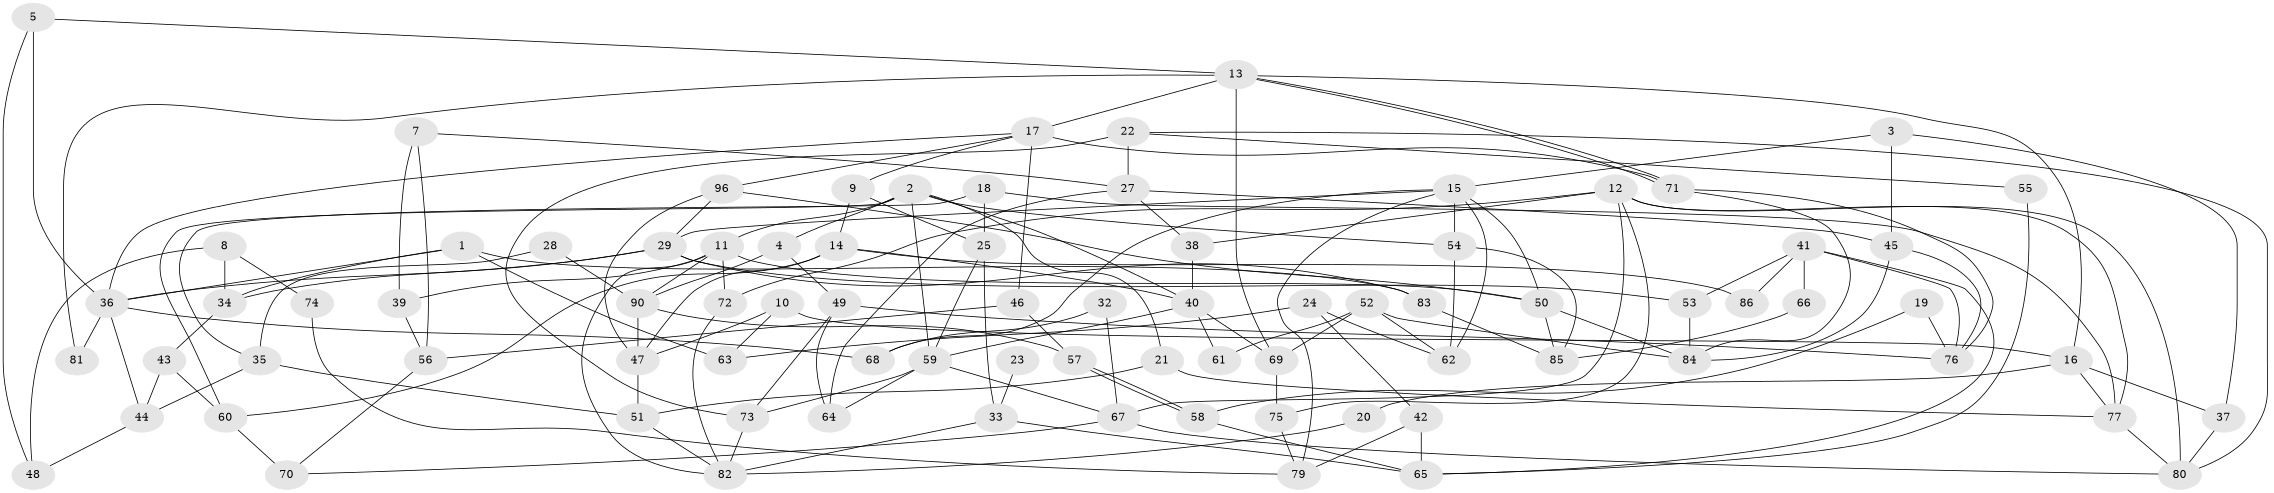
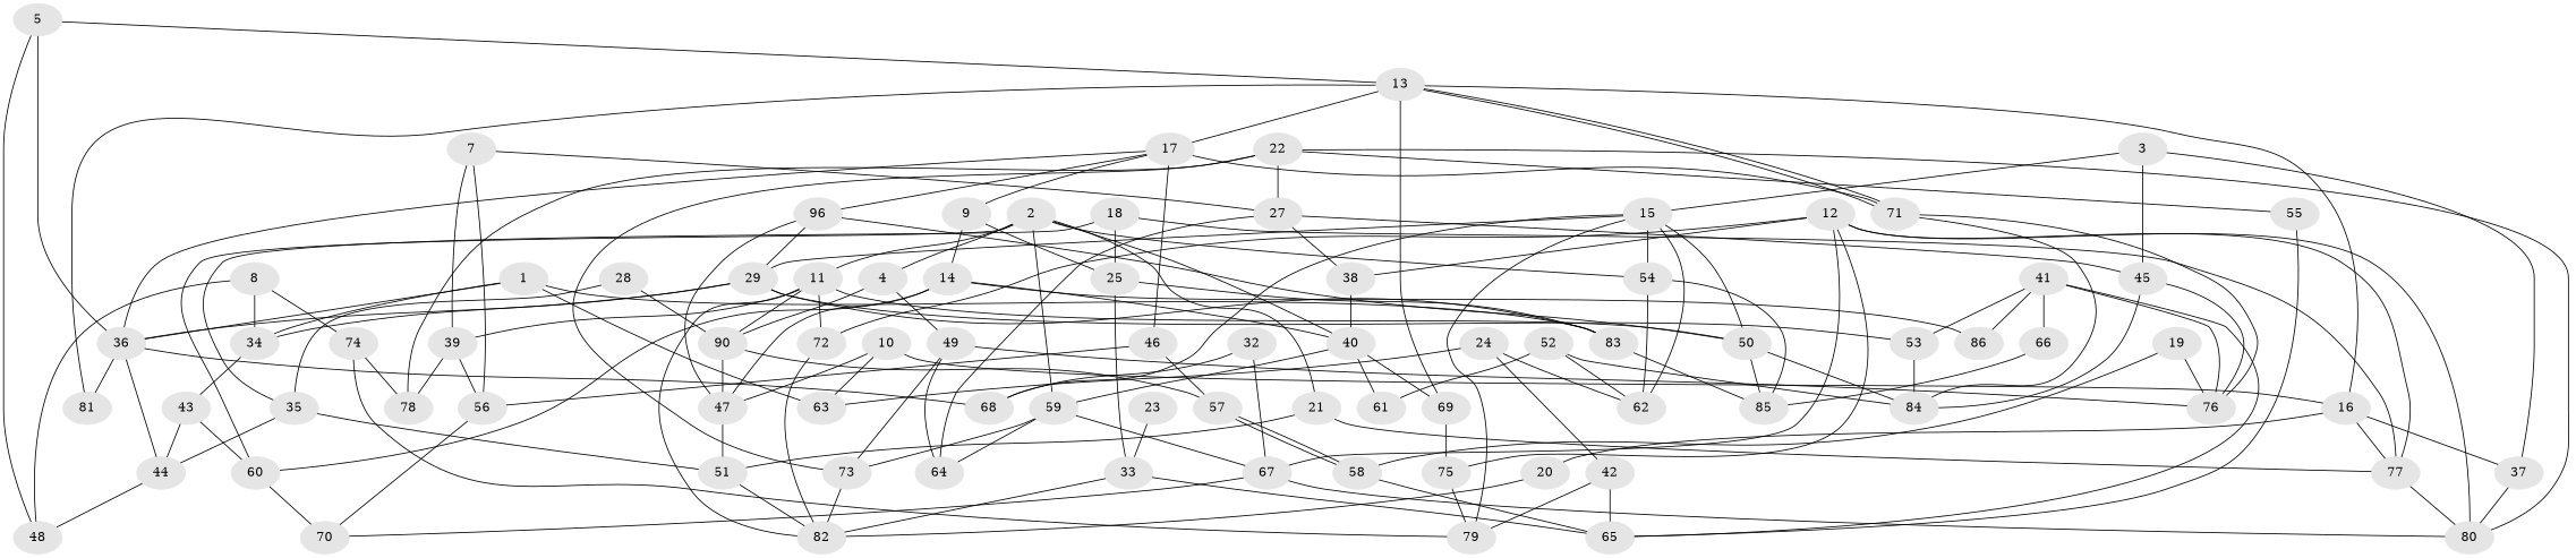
  graph {
    node [color=gray90 style=filled]
    1
    34
    36
    63
    83
    43
    81
    68
    44
    85
    2
    4
    11
    21
    40
    54
    59
    60
    n19 [label=90]
    49
    72
    39
    50
    82
    77
    51
    69
    61
    62
    67
    73
    64
    70
    3
    15
    37
    45
    29
    79
    80
    76
    84
    47
    57
    5
    13
    48
    16
    17
    71
    22
    55
    27
+   78
    65
    7
    56
    38
    8
    74
    9
    14
    25
    86
    33
    10
    20
    12
    75
    n70 [label=96]
    46
    53
    28
    35
    18
    19
    58
    23
    24
    42
    52
    32
    41
    66
    1 -- 34
    1 -- 36
    1 -- 63
    1 -- 83
    34 -- 43
    36 -- 81
    36 -- 68
    36 -- 44
    83 -- 85
    43 -- 44
    43 -- 60
    44 -- 48
    2 -- 4
    2 -- 11
    2 -- 21
    2 -- 40
    2 -- 54
    2 -- 59
    2 -- 60
    4 -- n19
    4 -- 49
    11 -- n19
    11 -- 72
    11 -- 39
    11 -- 50
    11 -- 82
    21 -- 77
    21 -- 51
    40 -- 59
    40 -- 69
    40 -- 61
    54 -- 85
    54 -- 62
    59 -- 67
    59 -- 73
    59 -- 64
    60 -- 70
    n19 -- 47
    n19 -- 57
    49 -- 73
    49 -- 64
    49 -- 76
    72 -- 82
+   39 -- 78
    39 -- 56
    50 -- 85
    50 -- 84
    77 -- 80
    51 -- 82
    69 -- 75
    67 -- 70
    67 -- 80
    73 -- 82
    3 -- 15
    3 -- 37
    3 -- 45
    15 -- 68
    15 -- 54
    15 -- 50
    15 -- 62
    15 -- 29
    15 -- 79
    37 -- 80
    45 -- 76
    45 -- 84
    29 -- 34
    29 -- 36
    29 -- 83
    29 -- 53
    47 -- 51
    57 -- 58
    57 -- 58
    5 -- 36
    5 -- 13
    5 -- 48
    13 -- 81
    13 -- 69
    13 -- 16
    13 -- 17
    13 -- 71
    13 -- 71
    16 -- 77
    16 -- 37
    16 -- 20
    17 -- 36
    17 -- 71
    17 -- 9
    17 -- n70
    17 -- 46
    71 -- 76
    71 -- 84
    22 -- 73
    22 -- 80
    22 -- 55
    22 -- 27
+   22 -- 78
    55 -- 65
    27 -- 64
    27 -- 45
    27 -- 38
    7 -- 39
    7 -- 27
    7 -- 56
    56 -- 70
    38 -- 40
    8 -- 34
    8 -- 48
    8 -- 74
    74 -- 79
+   74 -- 78
    9 -- 14
    9 -- 25
    14 -- 40
    14 -- 60
    14 -- 47
    14 -- 86
-   25 -- 59
+   25 -- 83
    25 -- 33
    33 -- 82
    33 -- 65
    10 -- 63
    10 -- 47
    10 -- 16
    20 -- 82
    12 -- 72
    12 -- 77
    12 -- 67
    12 -- 80
    12 -- 38
    12 -- 75
    75 -- 79
    n70 -- 50
    n70 -- 29
    n70 -- 47
    46 -- 57
    46 -- 56
    53 -- 84
    28 -- n19
    28 -- 35
    35 -- 44
    35 -- 51
    18 -- 77
    18 -- 25
    18 -- 35
    19 -- 76
    19 -- 58
    58 -- 65
    23 -- 33
    24 -- 63
    24 -- 62
    24 -- 42
    42 -- 79
    42 -- 65
-   52 -- 69
    52 -- 61
    52 -- 62
    52 -- 84
    32 -- 68
    32 -- 67
    41 -- 76
    41 -- 65
    41 -- 86
    41 -- 53
    41 -- 66
    66 -- 85
  }
